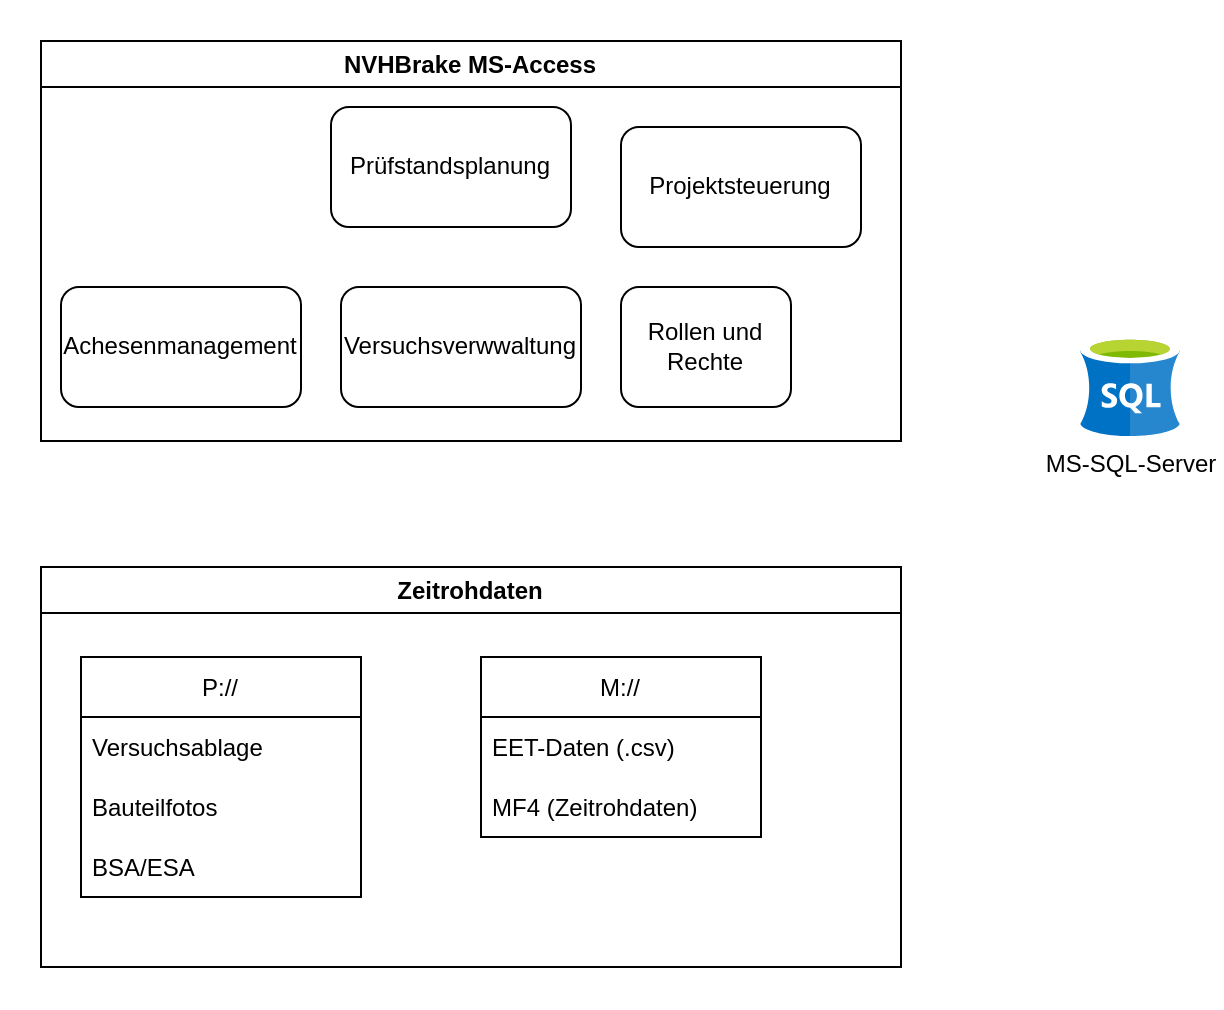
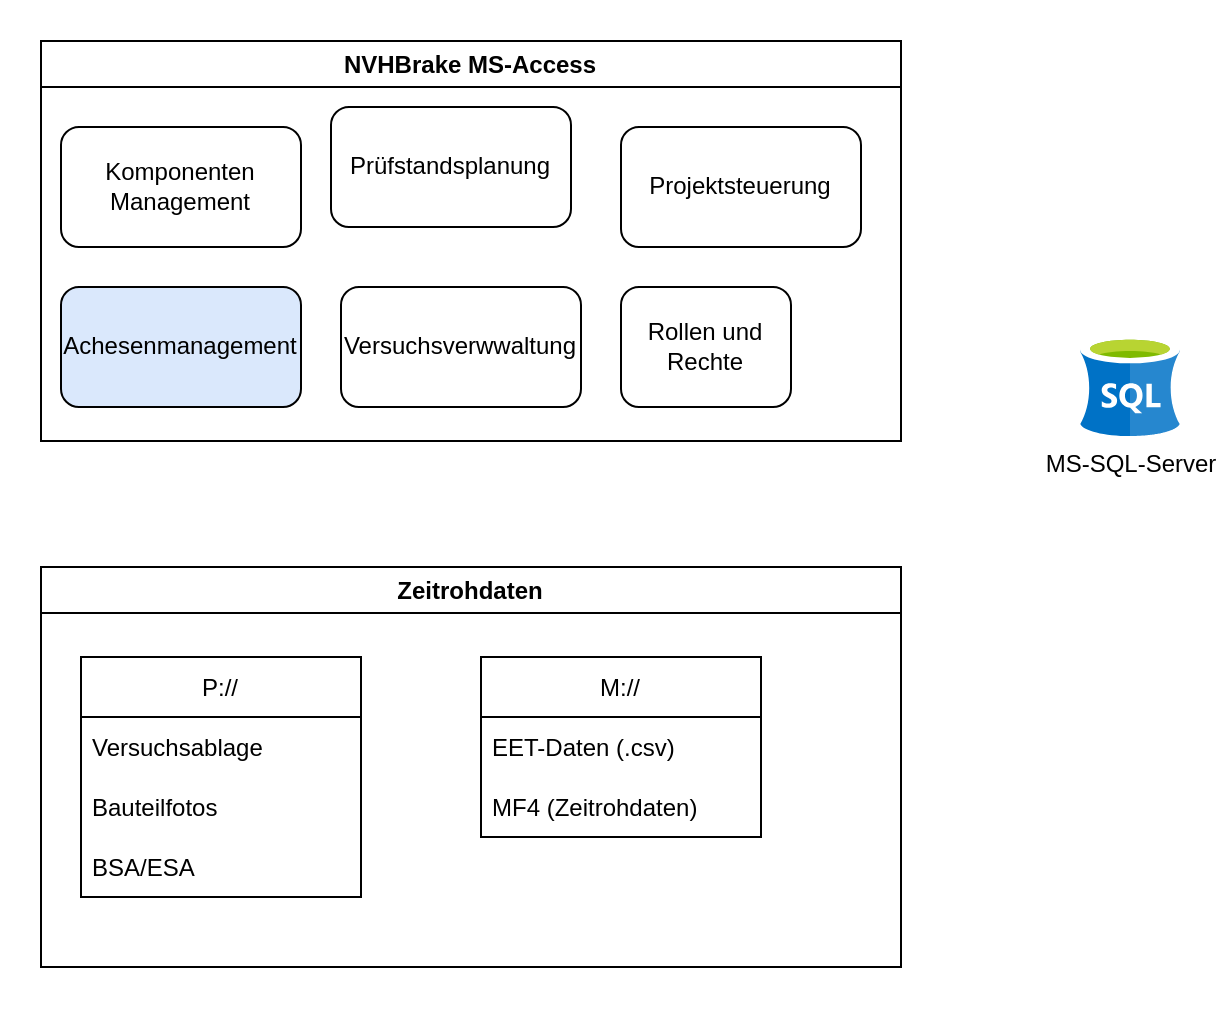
  <mxCell id="0" />
  <mxCell id="1" parent="0" />
  <mxCell id="2" value="NVHBrake MS-Access" style="swimlane;" vertex="1" parent="1"><mxGeometry x="20" y="20" width="430" height="200" as="geometry" /></mxCell>
- <mxCell id="4" value="Achesenmanagement" style="rounded=1;whiteSpace=wrap;html=1;" vertex="1" parent="2"><mxGeometry x="10" y="123" width="120" height="60" as="geometry" /></mxCell>
+ <mxCell id="3" value="Komponenten&lt;br&gt;Management" style="rounded=1;whiteSpace=wrap;html=1;" vertex="1" parent="2"><mxGeometry x="10" y="43" width="120" height="60" as="geometry" /></mxCell>
+ <mxCell id="4" value="Achesenmanagement" style="rounded=1;whiteSpace=wrap;html=1;fillColor=#dae8fc;" vertex="1" parent="2"><mxGeometry x="10" y="123" width="120" height="60" as="geometry" /></mxCell>
  <mxCell id="5" value="Prüfstandsplanung" style="rounded=1;whiteSpace=wrap;html=1;" vertex="1" parent="2"><mxGeometry x="145" y="33" width="120" height="60" as="geometry" /></mxCell>
  <mxCell id="6" value="Versuchsverwwaltung" style="rounded=1;whiteSpace=wrap;html=1;" vertex="1" parent="2"><mxGeometry x="150" y="123" width="120" height="60" as="geometry" /></mxCell>
  <mxCell id="7" value="Projektsteuerung" style="rounded=1;whiteSpace=wrap;html=1;" vertex="1" parent="2"><mxGeometry x="290" y="43" width="120" height="60" as="geometry" /></mxCell>
  <mxCell id="8" value="Rollen und Rechte" style="rounded=1;whiteSpace=wrap;html=1;" vertex="1" parent="2"><mxGeometry x="290" y="123" width="85" height="60" as="geometry" /></mxCell>
  <mxCell id="9" value="MS-SQL-Server" style="sketch=0;aspect=fixed;html=1;points=[];align=center;image;fontSize=12;image=img/lib/mscae/dep/SQL_Server_Stretch_DB.svg;" vertex="1" parent="1"><mxGeometry x="540" y="168" width="50" height="50" as="geometry" /></mxCell>
  <mxCell id="10" value="Zeitrohdaten" style="swimlane;" vertex="1" parent="1"><mxGeometry x="20" y="283" width="430" height="200" as="geometry" /></mxCell>
  <mxCell id="11" value="P://" style="swimlane;fontStyle=0;childLayout=stackLayout;horizontal=1;startSize=30;horizontalStack=0;resizeParent=1;resizeParentMax=0;resizeLast=0;collapsible=1;marginBottom=0;" vertex="1" parent="10"><mxGeometry x="20" y="45" width="140" height="120" as="geometry" /></mxCell>
  <mxCell id="12" value="Versuchsablage" style="text;strokeColor=none;fillColor=none;align=left;verticalAlign=middle;spacingLeft=4;spacingRight=4;overflow=hidden;points=[[0,0.5],[1,0.5]];portConstraint=eastwest;rotatable=0;" vertex="1" parent="11"><mxGeometry y="30" width="140" height="30" as="geometry" /></mxCell>
  <mxCell id="13" value="Bauteilfotos" style="text;strokeColor=none;fillColor=none;align=left;verticalAlign=middle;spacingLeft=4;spacingRight=4;overflow=hidden;points=[[0,0.5],[1,0.5]];portConstraint=eastwest;rotatable=0;" vertex="1" parent="11"><mxGeometry y="60" width="140" height="30" as="geometry" /></mxCell>
  <mxCell id="14" value="BSA/ESA" style="text;strokeColor=none;fillColor=none;align=left;verticalAlign=middle;spacingLeft=4;spacingRight=4;overflow=hidden;points=[[0,0.5],[1,0.5]];portConstraint=eastwest;rotatable=0;" vertex="1" parent="11"><mxGeometry y="90" width="140" height="30" as="geometry" /></mxCell>
  <mxCell id="15" value="M://" style="swimlane;fontStyle=0;childLayout=stackLayout;horizontal=1;startSize=30;horizontalStack=0;resizeParent=1;resizeParentMax=0;resizeLast=0;collapsible=1;marginBottom=0;" vertex="1" parent="10"><mxGeometry x="220" y="45" width="140" height="90" as="geometry" /></mxCell>
  <mxCell id="16" value="EET-Daten (.csv)" style="text;strokeColor=none;fillColor=none;align=left;verticalAlign=middle;spacingLeft=4;spacingRight=4;overflow=hidden;points=[[0,0.5],[1,0.5]];portConstraint=eastwest;rotatable=0;" vertex="1" parent="15"><mxGeometry y="30" width="140" height="30" as="geometry" /></mxCell>
  <mxCell id="17" value="MF4 (Zeitrohdaten)" style="text;strokeColor=none;fillColor=none;align=left;verticalAlign=middle;spacingLeft=4;spacingRight=4;overflow=hidden;points=[[0,0.5],[1,0.5]];portConstraint=eastwest;rotatable=0;" vertex="1" parent="15"><mxGeometry y="60" width="140" height="30" as="geometry" /></mxCell>
